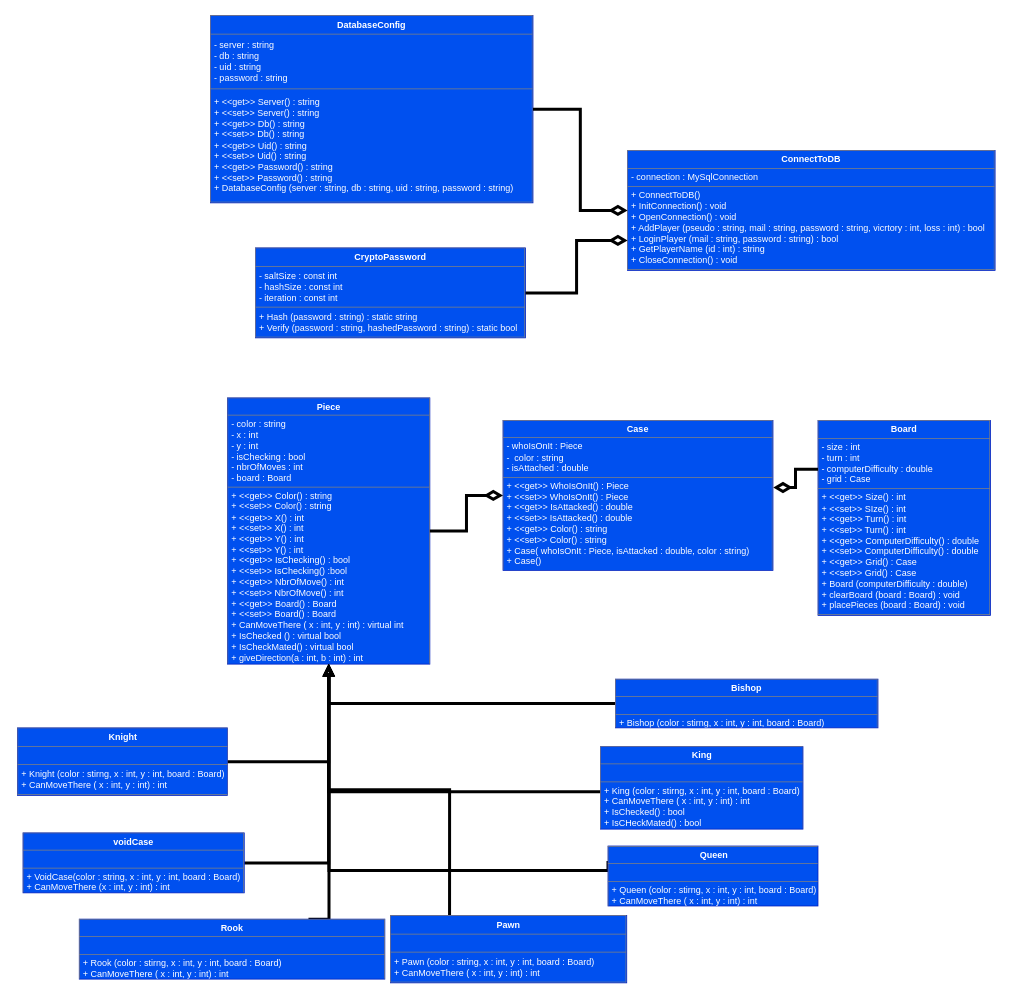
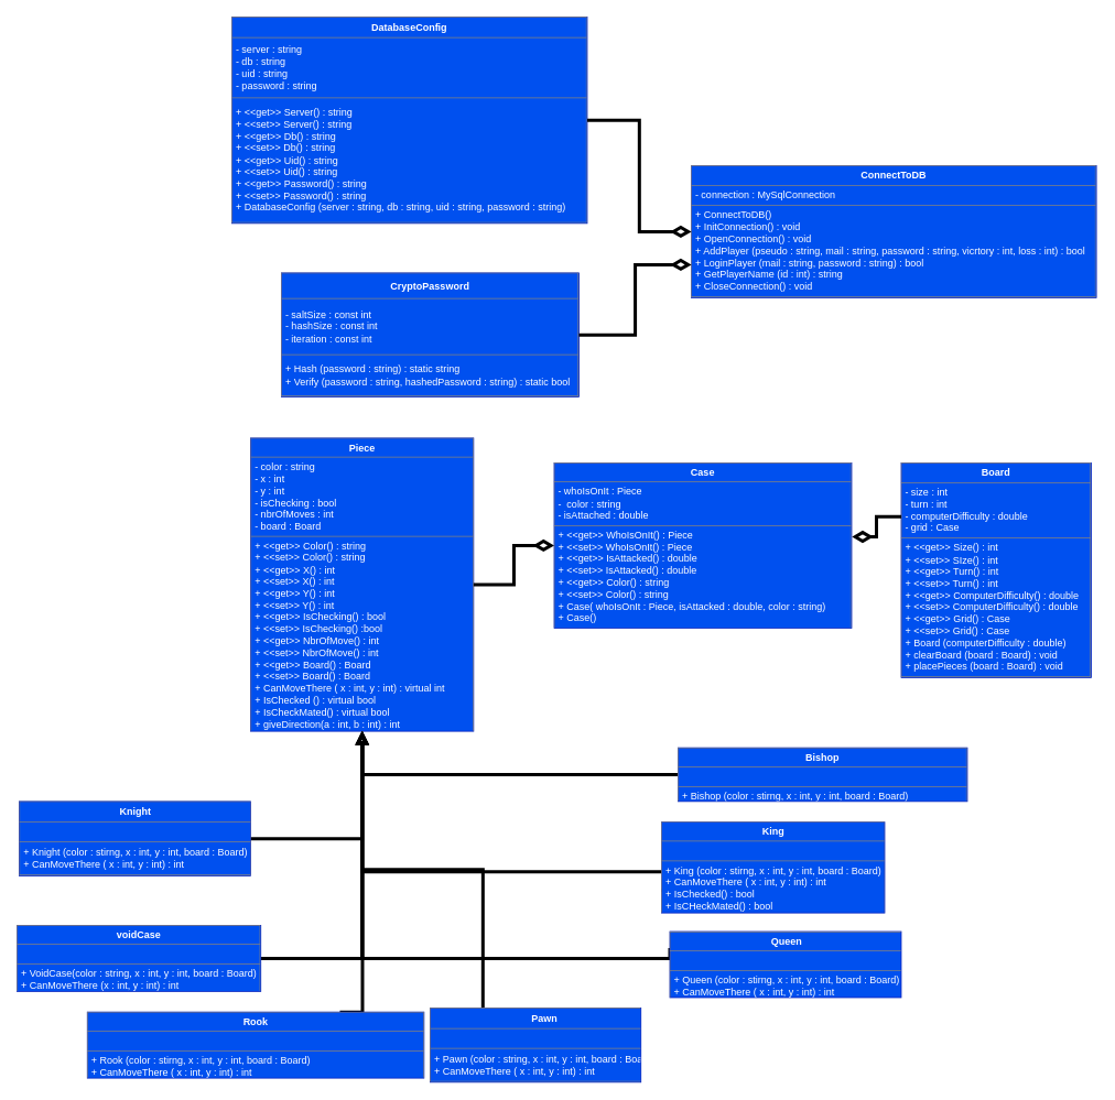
  <mxCell id="0" />
  <mxCell id="1" parent="0" />
  <mxCell id="2" value="&lt;table border=&quot;1&quot; width=&quot;100%&quot; cellpadding=&quot;4&quot; style=&quot;width: 100% ; height: 100% ; border-collapse: collapse&quot;&gt;&lt;tbody&gt;&lt;tr&gt;&lt;th align=&quot;center&quot;&gt;Board&lt;/th&gt;&lt;/tr&gt;&lt;tr&gt;&lt;td&gt;- size : int&lt;br&gt;- turn : int&amp;nbsp;&lt;br&gt;- computerDifficulty : double&lt;br&gt;- grid : Case&lt;br&gt;&lt;/td&gt;&lt;/tr&gt;&lt;tr&gt;&lt;td&gt;+ &amp;lt;&amp;lt;get&amp;gt;&amp;gt; Size() : int&lt;br&gt;+ &amp;lt;&amp;lt;set&amp;gt;&amp;gt; SIze() : int&lt;br&gt;+ &amp;lt;&amp;lt;get&amp;gt;&amp;gt; Turn() : int&lt;br&gt;+ &amp;lt;&amp;lt;set&amp;gt;&amp;gt; Turn() : int&lt;br&gt;+ &amp;lt;&amp;lt;get&amp;gt;&amp;gt; ComputerDifficulty() : double&lt;br&gt;+ &amp;lt;&amp;lt;set&amp;gt;&amp;gt; ComputerDifficulty() : double&lt;br&gt;+ &amp;lt;&amp;lt;get&amp;gt;&amp;gt; Grid() : Case&lt;br&gt;+ &amp;lt;&amp;lt;set&amp;gt;&amp;gt; Grid() : Case&lt;br&gt;+ Board (computerDifficulty : double)&lt;br&gt;+ clearBoard (board : Board) : void&lt;br&gt;+ placePieces (board : Board) : void&lt;/td&gt;&lt;/tr&gt;&lt;/tbody&gt;&lt;/table&gt;" style="text;html=1;strokeColor=#001DBC;fillColor=#0050ef;overflow=fill;fontColor=#ffffff;" parent="1" vertex="1"><mxGeometry x="1090" y="560" width="230" height="260" as="geometry" /></mxCell>
  <mxCell id="3" value="&lt;table border=&quot;1&quot; width=&quot;100%&quot; cellpadding=&quot;4&quot; style=&quot;width: 100% ; height: 100% ; border-collapse: collapse&quot;&gt;&lt;tbody&gt;&lt;tr&gt;&lt;th align=&quot;center&quot;&gt;&lt;b&gt;Case&lt;/b&gt;&lt;/th&gt;&lt;/tr&gt;&lt;tr&gt;&lt;td&gt;- whoIsOnIt : Piece&lt;br&gt;-&amp;nbsp; color : string&lt;br&gt;- isAttached : double&lt;/td&gt;&lt;/tr&gt;&lt;tr&gt;&lt;td&gt;+ &amp;lt;&amp;lt;get&amp;gt;&amp;gt; WhoIsOnIt()&amp;nbsp;: Piece&lt;br&gt;+ &amp;lt;&amp;lt;set&amp;gt;&amp;gt; WhoIsOnIt()&amp;nbsp;: Piece&lt;br&gt;+ &amp;lt;&amp;lt;get&amp;gt;&amp;gt; IsAttacked()&amp;nbsp;: double&lt;br&gt;+ &amp;lt;&amp;lt;set&amp;gt;&amp;gt; IsAttacked()&amp;nbsp;: double&lt;br&gt;+ &amp;lt;&amp;lt;get&amp;gt;&amp;gt; Color()&amp;nbsp;: string&lt;br&gt;+ &amp;lt;&amp;lt;set&amp;gt;&amp;gt; Color()&amp;nbsp;: string&lt;br&gt;+ Case( whoIsOnIt : Piece, isAttacked : double, color : string)&lt;br&gt;+ Case()&lt;br&gt;&lt;/td&gt;&lt;/tr&gt;&lt;/tbody&gt;&lt;/table&gt;" style="text;html=1;strokeColor=#001DBC;fillColor=#0050ef;overflow=fill;fontColor=#ffffff;" parent="1" vertex="1"><mxGeometry x="670" y="560" width="360" height="200" as="geometry" /></mxCell>
  <mxCell id="4" value="&lt;table border=&quot;1&quot; width=&quot;100%&quot; cellpadding=&quot;4&quot; style=&quot;width: 100% ; height: 100% ; border-collapse: collapse&quot;&gt;&lt;tbody&gt;&lt;tr&gt;&lt;th align=&quot;center&quot;&gt;&lt;b&gt;ConnectToDB&lt;/b&gt;&lt;/th&gt;&lt;/tr&gt;&lt;tr&gt;&lt;td&gt;- connection : MySqlConnection&lt;/td&gt;&lt;/tr&gt;&lt;tr&gt;&lt;td&gt;+ ConnectToDB()&lt;br&gt;+ InitConnection() : void&lt;br&gt;+ OpenConnection() : void&lt;br&gt;+ AddPlayer (pseudo : string, mail : string, password : string, vicrtory : int, loss : int) : bool&amp;nbsp;&lt;br&gt;+ LoginPlayer (mail : string, password : string) : bool&amp;nbsp;&lt;br&gt;+ GetPlayerName (id : int) : string&lt;br&gt;+ CloseConnection() : void&lt;/td&gt;&lt;/tr&gt;&lt;/tbody&gt;&lt;/table&gt;" style="text;html=1;strokeColor=#001DBC;fillColor=#0050ef;overflow=fill;fontColor=#ffffff;" parent="1" vertex="1"><mxGeometry x="836.14" y="200" width="490" height="160" as="geometry" /></mxCell>
  <mxCell id="5" value="&lt;table border=&quot;1&quot; width=&quot;100%&quot; cellpadding=&quot;4&quot; style=&quot;width: 100% ; height: 100% ; border-collapse: collapse&quot;&gt;&lt;tbody&gt;&lt;tr&gt;&lt;th align=&quot;center&quot;&gt;DatabaseConfig&lt;/th&gt;&lt;/tr&gt;&lt;tr&gt;&lt;td&gt;- server : string&lt;br&gt;- db : string&lt;br&gt;- uid : string&lt;br&gt;- password : string&amp;nbsp;&lt;/td&gt;&lt;/tr&gt;&lt;tr&gt;&lt;td&gt;+ &amp;lt;&amp;lt;get&amp;gt;&amp;gt; Server() : string&lt;br&gt;+ &amp;lt;&amp;lt;set&amp;gt;&amp;gt; Server() : string&lt;br&gt;+ &amp;lt;&amp;lt;get&amp;gt;&amp;gt; Db() : string&lt;br&gt;+ &amp;lt;&amp;lt;set&amp;gt;&amp;gt; Db() : string&lt;br&gt;+ &amp;lt;&amp;lt;get&amp;gt;&amp;gt; Uid() : string&lt;br&gt;+ &amp;lt;&amp;lt;set&amp;gt;&amp;gt; Uid() : string&lt;br&gt;+ &amp;lt;&amp;lt;get&amp;gt;&amp;gt; Password() : string&lt;br&gt;+ &amp;lt;&amp;lt;set&amp;gt;&amp;gt; Password() : string&lt;br&gt;+ DatabaseConfig (server : string, db : string, uid : string, password : string)&lt;/td&gt;&lt;/tr&gt;&lt;/tbody&gt;&lt;/table&gt;" style="text;html=1;overflow=fill;fillColor=#0050ef;strokeColor=#001DBC;fontColor=#ffffff;" parent="1" vertex="1"><mxGeometry x="280" y="20" width="430" height="250" as="geometry" /></mxCell>
- <mxCell id="6" value="&lt;table border=&quot;1&quot; width=&quot;100%&quot; cellpadding=&quot;4&quot; style=&quot;width: 100% ; height: 100% ; border-collapse: collapse&quot;&gt;&lt;tbody&gt;&lt;tr&gt;&lt;th align=&quot;center&quot;&gt;CryptoPassword&lt;/th&gt;&lt;/tr&gt;&lt;tr&gt;&lt;td&gt;- saltSize : const int&amp;nbsp;&lt;br&gt;- hashSize : const int&lt;br&gt;- iteration : const int&lt;/td&gt;&lt;/tr&gt;&lt;tr&gt;&lt;td&gt;+ Hash (password : string) : static string&lt;br&gt;+ Verify (password : string, hashedPassword : string) : static bool&lt;/td&gt;&lt;/tr&gt;&lt;/tbody&gt;&lt;/table&gt;" style="text;html=1;strokeColor=#001DBC;fillColor=#0050ef;overflow=fill;fontColor=#ffffff;" parent="1" vertex="1"><mxGeometry x="340" y="330" width="360" height="120" as="geometry" /></mxCell>
+ <mxCell id="6" value="&lt;table border=&quot;1&quot; width=&quot;100%&quot; cellpadding=&quot;4&quot; style=&quot;width: 100% ; height: 100% ; border-collapse: collapse&quot;&gt;&lt;tbody&gt;&lt;tr&gt;&lt;th align=&quot;center&quot;&gt;CryptoPassword&lt;/th&gt;&lt;/tr&gt;&lt;tr&gt;&lt;td&gt;- saltSize : const int&amp;nbsp;&lt;br&gt;- hashSize : const int&lt;br&gt;- iteration : const int&lt;/td&gt;&lt;/tr&gt;&lt;tr&gt;&lt;td&gt;+ Hash (password : string) : static string&lt;br&gt;+ Verify (password : string, hashedPassword : string) : static bool&lt;/td&gt;&lt;/tr&gt;&lt;/tbody&gt;&lt;/table&gt;" style="text;html=1;strokeColor=#001DBC;fillColor=#0050ef;overflow=fill;fontColor=#ffffff;" parent="1" vertex="1"><mxGeometry x="340" y="330" width="360" height="150" as="geometry" /></mxCell>
  <mxCell id="7" value="&lt;table border=&quot;1&quot; width=&quot;100%&quot; cellpadding=&quot;4&quot; style=&quot;width: 100% ; height: 100% ; border-collapse: collapse&quot;&gt;&lt;tbody&gt;&lt;tr&gt;&lt;th align=&quot;center&quot;&gt;Piece&lt;/th&gt;&lt;/tr&gt;&lt;tr&gt;&lt;td&gt;- color : string&amp;nbsp;&lt;br&gt;- x : int&amp;nbsp;&lt;br&gt;- y : int&lt;br&gt;- isChecking : bool&amp;nbsp;&lt;br&gt;- nbrOfMoves : int&lt;br&gt;- board : Board&amp;nbsp;&lt;/td&gt;&lt;/tr&gt;&lt;tr&gt;&lt;td&gt;+ &amp;lt;&amp;lt;get&amp;gt;&amp;gt; Color() : string&lt;br&gt;+ &amp;lt;&amp;lt;set&amp;gt;&amp;gt; Color() : string&lt;br&gt;+ &amp;lt;&amp;lt;get&amp;gt;&amp;gt; X() : int&lt;br&gt;+ &amp;lt;&amp;lt;set&amp;gt;&amp;gt; X() : int&lt;br&gt;+ &amp;lt;&amp;lt;get&amp;gt;&amp;gt; Y() : int&lt;br&gt;+ &amp;lt;&amp;lt;set&amp;gt;&amp;gt; Y() : int&lt;br&gt;+ &amp;lt;&amp;lt;get&amp;gt;&amp;gt; IsChecking() : bool&lt;br&gt;+ &amp;lt;&amp;lt;set&amp;gt;&amp;gt; IsChecking() :bool&lt;br&gt;+ &amp;lt;&amp;lt;get&amp;gt;&amp;gt; NbrOfMove() : int&lt;br&gt;+ &amp;lt;&amp;lt;set&amp;gt;&amp;gt; NbrOfMove() : int&lt;br&gt;+ &amp;lt;&amp;lt;get&amp;gt;&amp;gt; Board() : Board&lt;br&gt;+ &amp;lt;&amp;lt;set&amp;gt;&amp;gt; Board() : Board&lt;br&gt;+ CanMoveThere ( x : int, y : int) : virtual int&lt;br&gt;+ IsChecked () : virtual bool&lt;br&gt;+ IsCheckMated() : virtual bool&lt;br&gt;+ giveDirection(a : int, b : int) : int&amp;nbsp;&lt;/td&gt;&lt;/tr&gt;&lt;/tbody&gt;&lt;/table&gt;" style="text;html=1;strokeColor=#001DBC;fillColor=#0050ef;overflow=fill;fontColor=#ffffff;gradientColor=none;" parent="1" vertex="1"><mxGeometry x="302.5" y="530" width="270" height="355" as="geometry" /></mxCell>
  <mxCell id="8" style="edgeStyle=orthogonalEdgeStyle;rounded=0;orthogonalLoop=1;jettySize=auto;html=1;exitX=1;exitY=0.5;exitDx=0;exitDy=0;endArrow=block;endFill=0;strokeWidth=4;" edge="1" parent="1" source="9" target="7"><mxGeometry relative="1" as="geometry"><mxPoint x="350" y="990" as="targetPoint" /></mxGeometry></mxCell>
- <mxCell id="9" value="&lt;table border=&quot;1&quot; width=&quot;100%&quot; cellpadding=&quot;4&quot; style=&quot;width: 100% ; height: 100% ; border-collapse: collapse&quot;&gt;&lt;tbody&gt;&lt;tr&gt;&lt;th align=&quot;center&quot;&gt;voidCase&lt;/th&gt;&lt;/tr&gt;&lt;tr&gt;&lt;td&gt;&lt;br&gt;&lt;/td&gt;&lt;/tr&gt;&lt;tr&gt;&lt;td&gt;+ VoidCase(color : string, x : int, y : int, board : Board)&lt;br&gt;+ CanMoveThere (x : int, y : int) : int&lt;br&gt;&lt;/td&gt;&lt;/tr&gt;&lt;/tbody&gt;&lt;/table&gt;" style="text;html=1;strokeColor=#001DBC;fillColor=#0050ef;overflow=fill;fontColor=#ffffff;" parent="1" vertex="1"><mxGeometry x="30" y="1110" width="295" height="80" as="geometry" /></mxCell>
+ <mxCell id="9" value="&lt;table border=&quot;1&quot; width=&quot;100%&quot; cellpadding=&quot;4&quot; style=&quot;width: 100% ; height: 100% ; border-collapse: collapse&quot;&gt;&lt;tbody&gt;&lt;tr&gt;&lt;th align=&quot;center&quot;&gt;voidCase&lt;/th&gt;&lt;/tr&gt;&lt;tr&gt;&lt;td&gt;&lt;br&gt;&lt;/td&gt;&lt;/tr&gt;&lt;tr&gt;&lt;td&gt;+ VoidCase(color : string, x : int, y : int, board : Board)&lt;br&gt;+ CanMoveThere (x : int, y : int) : int&lt;br&gt;&lt;/td&gt;&lt;/tr&gt;&lt;/tbody&gt;&lt;/table&gt;" style="text;html=1;strokeColor=#001DBC;fillColor=#0050ef;overflow=fill;fontColor=#ffffff;" parent="1" vertex="1"><mxGeometry x="20" y="1120" width="295" height="80" as="geometry" /></mxCell>
  <mxCell id="10" style="edgeStyle=orthogonalEdgeStyle;rounded=0;orthogonalLoop=1;jettySize=auto;html=1;exitX=0.25;exitY=0;exitDx=0;exitDy=0;endArrow=block;endFill=0;strokeWidth=4;" edge="1" parent="1" source="11" target="7"><mxGeometry relative="1" as="geometry" /></mxCell>
- <mxCell id="11" value="&lt;table border=&quot;1&quot; width=&quot;100%&quot; cellpadding=&quot;4&quot; style=&quot;width: 100% ; height: 100% ; border-collapse: collapse&quot;&gt;&lt;tbody&gt;&lt;tr&gt;&lt;th align=&quot;center&quot;&gt;Pawn&lt;/th&gt;&lt;/tr&gt;&lt;tr&gt;&lt;td align=&quot;center&quot;&gt;&lt;br&gt;&lt;/td&gt;&lt;/tr&gt;&lt;tr&gt;&lt;td&gt;+ Pawn (color : string, x : int, y : int, board : Board)&lt;br&gt;+ CanMoveThere ( x : int, y : int) : int&lt;br&gt;&lt;/td&gt;&lt;/tr&gt;&lt;/tbody&gt;&lt;/table&gt;" style="text;html=1;strokeColor=#001DBC;fillColor=#0050ef;overflow=fill;fontColor=#ffffff;" parent="1" vertex="1"><mxGeometry x="520" y="1220" width="315" height="90" as="geometry" /></mxCell>
+ <mxCell id="11" value="&lt;table border=&quot;1&quot; width=&quot;100%&quot; cellpadding=&quot;4&quot; style=&quot;width: 100% ; height: 100% ; border-collapse: collapse&quot;&gt;&lt;tbody&gt;&lt;tr&gt;&lt;th align=&quot;center&quot;&gt;Pawn&lt;/th&gt;&lt;/tr&gt;&lt;tr&gt;&lt;td align=&quot;center&quot;&gt;&lt;br&gt;&lt;/td&gt;&lt;/tr&gt;&lt;tr&gt;&lt;td&gt;+ Pawn (color : string, x : int, y : int, board : Board)&lt;br&gt;+ CanMoveThere ( x : int, y : int) : int&lt;br&gt;&lt;/td&gt;&lt;/tr&gt;&lt;/tbody&gt;&lt;/table&gt;" style="text;html=1;strokeColor=#001DBC;fillColor=#0050ef;overflow=fill;fontColor=#ffffff;" parent="1" vertex="1"><mxGeometry x="520" y="1220" width="255" height="90" as="geometry" /></mxCell>
  <mxCell id="12" style="edgeStyle=orthogonalEdgeStyle;rounded=0;orthogonalLoop=1;jettySize=auto;html=1;exitX=0;exitY=0.25;exitDx=0;exitDy=0;endArrow=block;endFill=0;strokeWidth=4;" edge="1" parent="1" source="13" target="7"><mxGeometry relative="1" as="geometry"><mxPoint x="490" y="990" as="targetPoint" /><Array as="points"><mxPoint x="810" y="1160" /><mxPoint x="438" y="1160" /></Array></mxGeometry></mxCell>
  <mxCell id="13" value="&lt;table border=&quot;1&quot; width=&quot;100%&quot; cellpadding=&quot;4&quot; style=&quot;width: 100% ; height: 100% ; border-collapse: collapse&quot;&gt;&lt;tbody&gt;&lt;tr&gt;&lt;th align=&quot;center&quot;&gt;Queen&lt;/th&gt;&lt;/tr&gt;&lt;tr&gt;&lt;td align=&quot;center&quot;&gt;&lt;br&gt;&lt;/td&gt;&lt;/tr&gt;&lt;tr&gt;&lt;td&gt;+ Queen (color : stirng, x : int, y : int, board : Board)&lt;br&gt;+ CanMoveThere ( x : int, y : int) : int&lt;/td&gt;&lt;/tr&gt;&lt;/tbody&gt;&lt;/table&gt;" style="text;html=1;strokeColor=#001DBC;fillColor=#0050ef;overflow=fill;fontColor=#ffffff;" vertex="1" parent="1"><mxGeometry x="810" y="1127.5" width="280" height="80" as="geometry" /></mxCell>
  <mxCell id="14" style="edgeStyle=orthogonalEdgeStyle;rounded=0;orthogonalLoop=1;jettySize=auto;html=1;exitX=0;exitY=0.75;exitDx=0;exitDy=0;entryX=0.5;entryY=1;entryDx=0;entryDy=0;endArrow=block;endFill=0;strokeWidth=4;" edge="1" parent="1" source="15" target="7"><mxGeometry relative="1" as="geometry"><Array as="points"><mxPoint x="820" y="1055" /><mxPoint x="438" y="1055" /></Array></mxGeometry></mxCell>
  <mxCell id="15" value="&lt;table border=&quot;1&quot; width=&quot;100%&quot; cellpadding=&quot;4&quot; style=&quot;width: 100% ; height: 100% ; border-collapse: collapse&quot;&gt;&lt;tbody&gt;&lt;tr&gt;&lt;th align=&quot;center&quot;&gt;King&lt;/th&gt;&lt;/tr&gt;&lt;tr&gt;&lt;td align=&quot;center&quot;&gt;&lt;br&gt;&lt;/td&gt;&lt;/tr&gt;&lt;tr&gt;&lt;td&gt;+ King (color : stirng, x : int, y : int, board : Board)&lt;br&gt;+ CanMoveThere ( x : int, y : int) : int&lt;br&gt;+ IsChecked() : bool&lt;br&gt;+ IsCHeckMated() : bool&lt;/td&gt;&lt;/tr&gt;&lt;/tbody&gt;&lt;/table&gt;" style="text;html=1;strokeColor=#001DBC;fillColor=#0050ef;overflow=fill;fontColor=#ffffff;" vertex="1" parent="1"><mxGeometry x="800" y="995" width="270" height="110" as="geometry" /></mxCell>
  <mxCell id="16" style="edgeStyle=orthogonalEdgeStyle;rounded=0;orthogonalLoop=1;jettySize=auto;html=1;exitX=0;exitY=0.5;exitDx=0;exitDy=0;entryX=0.5;entryY=1;entryDx=0;entryDy=0;endArrow=block;endFill=0;strokeWidth=4;" edge="1" parent="1" source="17" target="7"><mxGeometry relative="1" as="geometry" /></mxCell>
  <mxCell id="17" value="&lt;table border=&quot;1&quot; width=&quot;100%&quot; cellpadding=&quot;4&quot; style=&quot;width: 100% ; height: 100% ; border-collapse: collapse&quot;&gt;&lt;tbody&gt;&lt;tr&gt;&lt;th align=&quot;center&quot;&gt;Bishop&lt;/th&gt;&lt;/tr&gt;&lt;tr&gt;&lt;td align=&quot;center&quot;&gt;&lt;br&gt;&lt;/td&gt;&lt;/tr&gt;&lt;tr&gt;&lt;td&gt;+ Bishop (color : stirng, x : int, y : int, board : Board)&lt;br&gt;+ CanMoveThere ( x : int, y : int) : int&lt;/td&gt;&lt;/tr&gt;&lt;/tbody&gt;&lt;/table&gt;" style="text;html=1;strokeColor=#001DBC;fillColor=#0050ef;overflow=fill;fontColor=#ffffff;" vertex="1" parent="1"><mxGeometry x="820" y="905" width="350" height="65" as="geometry" /></mxCell>
  <mxCell id="18" style="edgeStyle=orthogonalEdgeStyle;rounded=0;orthogonalLoop=1;jettySize=auto;html=1;exitX=0.75;exitY=0;exitDx=0;exitDy=0;endArrow=block;endFill=0;strokeWidth=4;" edge="1" parent="1" source="19" target="7"><mxGeometry relative="1" as="geometry"><mxPoint x="400" y="990" as="targetPoint" /><Array as="points"><mxPoint x="438" y="1225" /></Array></mxGeometry></mxCell>
  <mxCell id="19" value="&lt;table border=&quot;1&quot; width=&quot;100%&quot; cellpadding=&quot;4&quot; style=&quot;width: 100% ; height: 100% ; border-collapse: collapse&quot;&gt;&lt;tbody&gt;&lt;tr&gt;&lt;th align=&quot;center&quot;&gt;Rook&lt;/th&gt;&lt;/tr&gt;&lt;tr&gt;&lt;td align=&quot;center&quot;&gt;&lt;br&gt;&lt;/td&gt;&lt;/tr&gt;&lt;tr&gt;&lt;td&gt;+ Rook (color : stirng, x : int, y : int, board : Board)&lt;br&gt;+ CanMoveThere ( x : int, y : int) : int&lt;/td&gt;&lt;/tr&gt;&lt;/tbody&gt;&lt;/table&gt;" style="text;html=1;strokeColor=#001DBC;fillColor=#0050ef;overflow=fill;fontColor=#ffffff;" vertex="1" parent="1"><mxGeometry x="105" y="1225" width="407.5" height="80" as="geometry" /></mxCell>
  <mxCell id="20" style="edgeStyle=orthogonalEdgeStyle;rounded=0;orthogonalLoop=1;jettySize=auto;html=1;exitX=1;exitY=0.5;exitDx=0;exitDy=0;endArrow=block;endFill=0;strokeWidth=4;" edge="1" parent="1" source="21" target="7"><mxGeometry relative="1" as="geometry" /></mxCell>
  <mxCell id="21" value="&lt;table border=&quot;1&quot; width=&quot;100%&quot; cellpadding=&quot;4&quot; style=&quot;width: 100% ; height: 100% ; border-collapse: collapse&quot;&gt;&lt;tbody&gt;&lt;tr&gt;&lt;th align=&quot;center&quot;&gt;Knight&lt;/th&gt;&lt;/tr&gt;&lt;tr&gt;&lt;td align=&quot;center&quot;&gt;&lt;br&gt;&lt;/td&gt;&lt;/tr&gt;&lt;tr&gt;&lt;td&gt;+ Knight (color : stirng, x : int, y : int, board : Board)&lt;br&gt;+ CanMoveThere ( x : int, y : int) : int&lt;/td&gt;&lt;/tr&gt;&lt;/tbody&gt;&lt;/table&gt;" style="text;html=1;strokeColor=#001DBC;fillColor=#0050ef;overflow=fill;fontColor=#ffffff;" vertex="1" parent="1"><mxGeometry x="22.5" y="970" width="280" height="90" as="geometry" /></mxCell>
  <mxCell id="22" value="" style="endArrow=none;html=1;endSize=12;startArrow=diamondThin;startSize=14;startFill=0;edgeStyle=orthogonalEdgeStyle;align=left;verticalAlign=bottom;endFill=0;entryX=1;entryY=0.5;entryDx=0;entryDy=0;exitX=0;exitY=0.75;exitDx=0;exitDy=0;rounded=0;strokeWidth=4;" edge="1" parent="1" source="4" target="6"><mxGeometry x="-1" y="3" relative="1" as="geometry"><mxPoint x="750" y="380" as="sourcePoint" /><mxPoint x="910" y="380" as="targetPoint" /></mxGeometry></mxCell>
  <mxCell id="23" value="" style="endArrow=none;html=1;endSize=12;startArrow=diamondThin;startSize=14;startFill=0;edgeStyle=orthogonalEdgeStyle;align=left;verticalAlign=bottom;endFill=0;entryX=1;entryY=0.5;entryDx=0;entryDy=0;exitX=0;exitY=0.5;exitDx=0;exitDy=0;rounded=0;strokeWidth=4;" edge="1" parent="1" source="4" target="5"><mxGeometry x="-1" y="3" relative="1" as="geometry"><mxPoint x="780" y="90" as="sourcePoint" /><mxPoint x="940" y="90" as="targetPoint" /></mxGeometry></mxCell>
  <mxCell id="24" value="" style="endArrow=none;html=1;endSize=12;startArrow=diamondThin;startSize=14;startFill=0;edgeStyle=orthogonalEdgeStyle;align=left;verticalAlign=bottom;endFill=0;entryX=0;entryY=0.25;entryDx=0;entryDy=0;rounded=0;exitX=1.001;exitY=0.448;exitDx=0;exitDy=0;exitPerimeter=0;strokeWidth=4;" edge="1" parent="1" source="3" target="2"><mxGeometry x="-1" y="3" relative="1" as="geometry"><mxPoint x="1020" y="630" as="sourcePoint" /><mxPoint x="1185" y="620" as="targetPoint" /></mxGeometry></mxCell>
  <mxCell id="25" value="" style="endArrow=none;html=1;endSize=12;startArrow=diamondThin;startSize=14;startFill=0;edgeStyle=orthogonalEdgeStyle;align=left;verticalAlign=bottom;endFill=0;entryX=1;entryY=0.5;entryDx=0;entryDy=0;exitX=0;exitY=0.5;exitDx=0;exitDy=0;rounded=0;strokeWidth=4;" edge="1" parent="1" source="3" target="7"><mxGeometry x="-1" y="3" relative="1" as="geometry"><mxPoint x="352.5" y="542.43" as="sourcePoint" /><mxPoint x="512.5" y="542.43" as="targetPoint" /></mxGeometry></mxCell>
